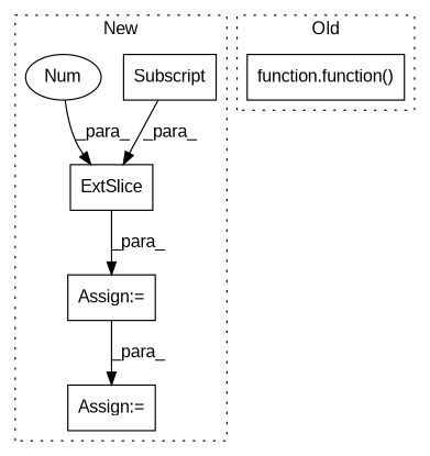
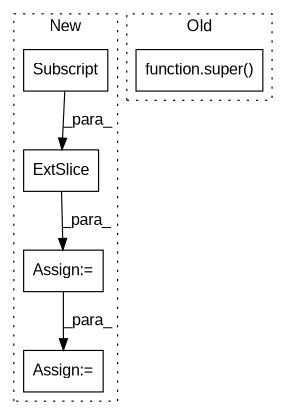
  digraph {
    fontname="Liberation Sans"
    node [a=68 fontname="Liberation Sans" l=1 shape=box]
    edge [fontname="Liberation Sans"]
    n1 [a=85 label=ExtSlice s=418]
    n2 [a=63 l="6,0" label=Subscript s="418,0"]
-   n3 [a=76 label=Num s=422 shape=ellipse]
    n4 [l=3 label="Assign:=" s=403]
    n5 [l=3 label="Assign:=" s=447]
-   n6 [a=75 l=7 label="function.function()" s=1250]
+   n6 [a=75 l=7 label="function.super()" s=1250]
    subgraph cluster_1 {
      label=New
      style=dotted
      n1
      n2
-     n3
      n4
      n5
    }
    subgraph cluster_2 {
      label=Old
      style=dotted
      n6
    }
    n1 -> n4 [label=_para_]
    n2 -> n1 [label=_para_]
-   n3 -> n1 [label=_para_]
    n4 -> n5 [label=_para_]
  }
